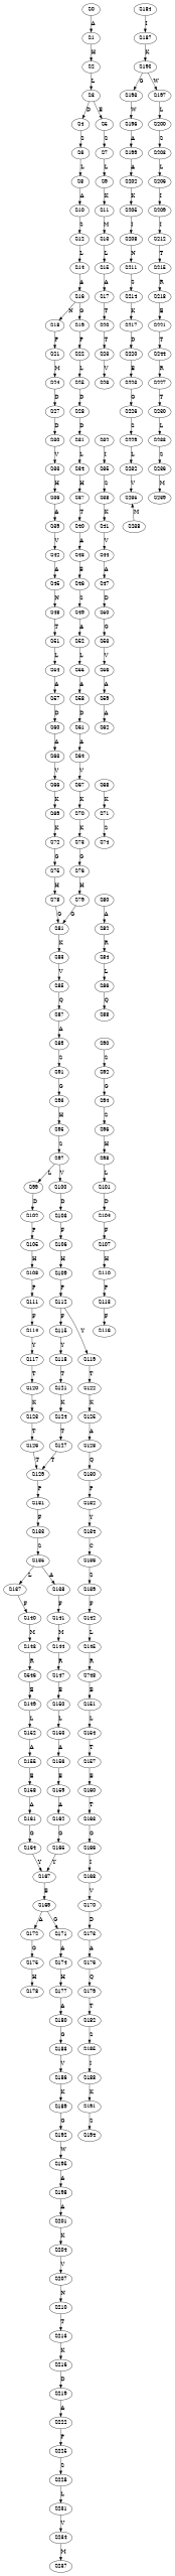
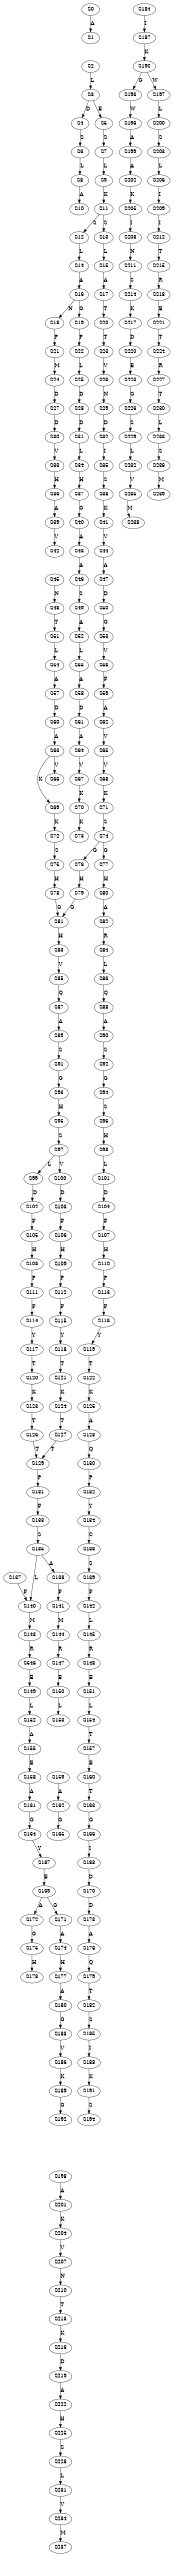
  strict digraph {
    S0
    S1
    S2
    S3
    S4
    S5
    S6
    S7
    S8
    S9
    S10
    S11
    S12
    S13
    S14
    S15
    S16
    S17
    S18
    S19
    S20
    S21
    S22
    S23
    S24
    S25
    S26
    S27
    S28
+   S29
    S30
    S31
    S32
    S33
    S34
    S35
    S36
    S37
    S38
    S39
    S40
    S41
    S42
    S43
    S44
    S45
    S46
    S47
    S48
    S49
    S50
    S51
    S52
    S53
    S54
    S55
    S56
    S57
    S58
    S59
    S60
    S61
    S62
    S63
    S64
+   S65
    S66
    S67
    S68
    S69
    S70
    S71
    S72
    S73
    S74
    S75
    S76
+   S77
    S78
    S79
    S80
    S81
    S82
    S83
    S84
    S85
    S86
    S87
    S88
    S89
    S90
    S91
    S92
    S93
    S94
    S95
    S96
    S97
    S98
    S99
    S100
    S101
    S102
    S103
    S104
    S105
    S106
    S107
    S108
    S109
    S110
    S111
    S112
    S113
    S114
    S115
    S116
    S117
    S118
    S119
    S120
    S121
    S122
    S123
    S124
    S125
    S126
    S127
    S128
    S129
    S130
    S131
    S132
    S133
    S134
    S135
    S136
    S137
    S138
    S139
    S140
    S141
    S142
    S143
    S144
    S145
    n147 [label=S546]
    S147
-   S148 [label=S748]
+   S148
    S149
    S150
    S151
    S152
    S153
    S154
    S155
-   S156
    S157
    S158
    S159
    S160
    S161
    S162
    S163
    S164
    S165
    S166
    S167
    S168
    S169
    S170
    S171
    S172
    S173
    S174
    S175
    S176
    S177
    S178
    S179
    S180
    S182
    S183
    S185
    S186
    S184
    S187
    S188
    S189
    S190
    S191
    S192
    S193
    S197
    S194
-   S195
    S196
    S198
    S199
    S200
    S201
    S202
    S203
    S204
    S205
    S206
    S207
    S208
    S209
    S210
    S211
    S212
    S213
    S214
    S215
    S216
    S217
    S218
    S219
    S220
    S221
    S222
    S223
-   S224 [label=S244]
+   S224
    S225
    S226
    S227
    S228
    S229
    S230
    S231
    S232
    S233
    S234
    S235
    S236
    S237
    S238
    S239
    S0 -> S1 [label=A]
-   S1 -> S2 [label=H]
    S2 -> S3 [label=L]
    S3 -> S4 [label=D]
    S3 -> S5 [label=E]
    S4 -> S6 [label=S]
    S5 -> S7 [label=S]
    S6 -> S8 [label=L]
    S7 -> S9 [label=L]
    S8 -> S10 [label=A]
    S9 -> S11 [label=K]
-   S10 -> S12 [label=S]
-   S11 -> S13 [label=M]
+   S11 -> S12 [label=S]
+   S11 -> S13 [label=S]
    S12 -> S14 [label=L]
    S13 -> S15 [label=L]
    S14 -> S16 [label=A]
    S15 -> S17 [label=A]
    S16 -> S18 [label=N]
    S16 -> S19 [label=G]
    S17 -> S20 [label=T]
    S18 -> S21 [label=P]
    S19 -> S22 [label=P]
    S20 -> S23 [label=T]
    S21 -> S24 [label=M]
    S22 -> S25 [label=L]
    S23 -> S26 [label=V]
    S24 -> S27 [label=D]
    S25 -> S28 [label=D]
+   S26 -> S29 [label=N]
    S27 -> S30 [label=D]
    S28 -> S31 [label=D]
+   S29 -> S32 [label=D]
    S30 -> S33 [label=V]
    S31 -> S34 [label=L]
    S32 -> S35 [label=I]
    S33 -> S36 [label=H]
    S34 -> S37 [label=H]
    S35 -> S38 [label=S]
    S36 -> S39 [label=A]
-   S37 -> S40 [label=T]
+   S37 -> S40 [label=G]
    S38 -> S41 [label=K]
    S39 -> S42 [label=V]
    S40 -> S43 [label=A]
    S41 -> S44 [label=V]
-   S42 -> S45 [label=A]
-   S43 -> S46 [label=E]
+   S43 -> S46 [label=A]
    S44 -> S47 [label=A]
    S45 -> S48 [label=N]
    S46 -> S49 [label=S]
    S47 -> S50 [label=D]
    S48 -> S51 [label=T]
    S49 -> S52 [label=A]
    S50 -> S53 [label=G]
    S51 -> S54 [label=L]
    S52 -> S55 [label=L]
    S53 -> S56 [label=V]
    S54 -> S57 [label=A]
    S55 -> S58 [label=A]
-   S56 -> S59 [label=A]
+   S56 -> S59 [label=F]
    S57 -> S60 [label=D]
    S58 -> S61 [label=D]
    S59 -> S62 [label=A]
    S60 -> S63 [label=A]
    S61 -> S64 [label=A]
+   S62 -> S65 [label=V]
    S63 -> S66 [label=V]
    S64 -> S67 [label=V]
-   S66 -> S69 [label=K]
+   S65 -> S68 [label=V]
+   S63 -> S69 [label=K]
    S67 -> S70 [label=K]
    S68 -> S71 [label=K]
    S69 -> S72 [label=K]
    S70 -> S73 [label=K]
    S71 -> S74 [label=S]
-   S72 -> S75 [label=G]
-   S73 -> S76 [label=G]
+   S72 -> S75 [label=S]
+   S74 -> S76 [label=G]
+   S74 -> S77 [label=G]
    S75 -> S78 [label=H]
    S76 -> S79 [label=H]
+   S77 -> S80 [label=H]
    S78 -> S81 [label=G]
    S79 -> S81 [label=G]
    S80 -> S82 [label=A]
-   S81 -> S83 [label=K]
+   S81 -> S83 [label=H]
    S82 -> S84 [label=R]
    S83 -> S85 [label=V]
    S84 -> S86 [label=L]
    S85 -> S87 [label=Q]
    S86 -> S88 [label=Q]
    S87 -> S89 [label=A]
+   S88 -> S90 [label=A]
    S89 -> S91 [label=S]
    S90 -> S92 [label=S]
    S91 -> S93 [label=G]
    S92 -> S94 [label=G]
    S93 -> S95 [label=H]
    S94 -> S96 [label=S]
    S95 -> S97 [label=S]
    S96 -> S98 [label=H]
    S97 -> S99 [label=L]
    S97 -> S100 [label=V]
    S98 -> S101 [label=L]
    S99 -> S102 [label=D]
    S100 -> S103 [label=D]
    S101 -> S104 [label=D]
-   S102 -> S105 [label=P]
+   S102 -> S105 [label=F]
    S103 -> S106 [label=F]
    S104 -> S107 [label=F]
    S105 -> S108 [label=H]
    S106 -> S109 [label=H]
    S107 -> S110 [label=H]
    S108 -> S111 [label=P]
    S109 -> S112 [label=P]
    S110 -> S113 [label=P]
    S111 -> S114 [label=F]
    S112 -> S115 [label=F]
    S113 -> S116 [label=F]
    S114 -> S117 [label=Y]
    S115 -> S118 [label=Y]
-   S112 -> S119 [label=Y]
+   S116 -> S119 [label=Y]
    S117 -> S120 [label=T]
    S118 -> S121 [label=T]
    S119 -> S122 [label=T]
    S120 -> S123 [label=K]
    S121 -> S124 [label=K]
    S122 -> S125 [label=K]
    S123 -> S126 [label=T]
    S124 -> S127 [label=T]
    S125 -> S128 [label=A]
    S126 -> S129 [label=T]
    S127 -> S129 [label=T]
    S128 -> S130 [label=Q]
    S129 -> S131 [label=P]
    S130 -> S132 [label=P]
    S131 -> S133 [label=F]
    S132 -> S134 [label=Y]
    S133 -> S135 [label=S]
    S134 -> S136 [label=C]
-   S135 -> S137 [label=L]
+   S135 -> S140 [label=L]
    S135 -> S138 [label=A]
    S136 -> S139 [label=S]
    S137 -> S140 [label=F]
    S138 -> S141 [label=F]
    S139 -> S142 [label=F]
    S140 -> S143 [label=M]
    S141 -> S144 [label=M]
    S142 -> S145 [label=L]
    S143 -> n147 [label=R]
    S144 -> S147 [label=R]
    S145 -> S148 [label=R]
    n147 -> S149 [label=E]
    S147 -> S150 [label=E]
    S148 -> S151 [label=E]
    S149 -> S152 [label=L]
    S150 -> S153 [label=L]
    S151 -> S154 [label=L]
    S152 -> S155 [label=A]
-   S153 -> S156 [label=A]
    S154 -> S157 [label=T]
    S155 -> S158 [label=E]
-   S156 -> S159 [label=E]
    S157 -> S160 [label=E]
    S158 -> S161 [label=A]
    S159 -> S162 [label=A]
    S160 -> S163 [label=T]
    S161 -> S164 [label=G]
    S162 -> S165 [label=G]
    S163 -> S166 [label=G]
    S164 -> S167 [label=Y]
-   S165 -> S167 [label=Y]
    S166 -> S168 [label=I]
    S167 -> S169 [label=E]
-   S168 -> S170 [label=V]
+   S168 -> S170 [label=D]
    S169 -> S171 [label=G]
    S169 -> S172 [label=A]
    S170 -> S173 [label=D]
    S171 -> S174 [label=A]
    S172 -> S175 [label=G]
    S173 -> S176 [label=A]
    S174 -> S177 [label=H]
    S175 -> S178 [label=H]
    S176 -> S179 [label=Q]
    S177 -> S180 [label=A]
    S179 -> S182 [label=T]
    S180 -> S183 [label=G]
    S182 -> S185 [label=S]
    S183 -> S186 [label=V]
    S185 -> S188 [label=I]
    S186 -> S189 [label=K]
    S184 -> S187 [label=I]
    S187 -> S190 [label=K]
    S188 -> S191 [label=K]
    S189 -> S192 [label=G]
    S190 -> S193 [label=G]
    S190 -> S197 [label=W]
    S191 -> S194 [label=S]
-   S192 -> S195 [label=W]
    S193 -> S196 [label=W]
    S197 -> S200 [label=L]
-   S195 -> S198 [label=A]
    S196 -> S199 [label=A]
    S198 -> S201 [label=A]
    S199 -> S202 [label=A]
    S200 -> S203 [label=S]
    S201 -> S204 [label=K]
    S202 -> S205 [label=K]
    S203 -> S206 [label=L]
    S204 -> S207 [label=V]
    S205 -> S208 [label=I]
    S206 -> S209 [label=I]
    S207 -> S210 [label=N]
    S208 -> S211 [label=N]
    S209 -> S212 [label=I]
    S210 -> S213 [label=T]
    S211 -> S214 [label=S]
    S212 -> S215 [label=T]
    S213 -> S216 [label=K]
    S214 -> S217 [label=K]
    S215 -> S218 [label=R]
    S216 -> S219 [label=D]
    S217 -> S220 [label=D]
    S218 -> S221 [label=E]
    S219 -> S222 [label=A]
    S220 -> S223 [label=E]
    S221 -> S224 [label=T]
-   S222 -> S225 [label=P]
+   S222 -> S225 [label=H]
    S223 -> S226 [label=G]
    S224 -> S227 [label=R]
    S225 -> S228 [label=S]
    S226 -> S229 [label=S]
    S227 -> S230 [label=T]
    S228 -> S231 [label=L]
    S229 -> S232 [label=L]
    S230 -> S233 [label=L]
    S231 -> S234 [label=V]
    S232 -> S235 [label=V]
    S233 -> S236 [label=S]
    S234 -> S237 [label=M]
-   S238 -> S235 [label=M]
+   S235 -> S238 [label=M]
    S236 -> S239 [label=M]
  }
